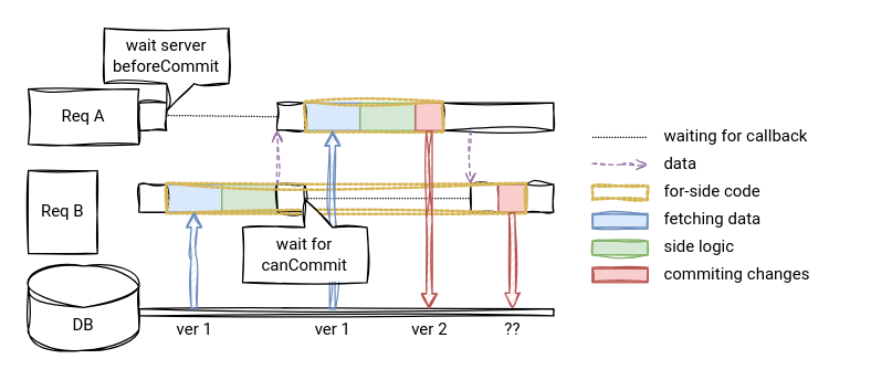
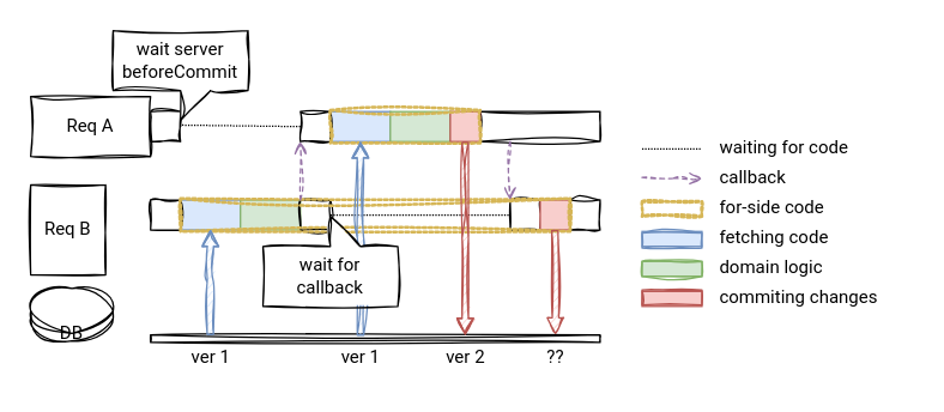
  <mxCell id="0" />
  <mxCell id="1" parent="0" />
  <mxCell id="2" value="" style="rounded=0;whiteSpace=wrap;html=1;strokeColor=default;align=center;verticalAlign=middle;fontFamily=Roboto;fontSource=https%3A%2F%2Ffonts.googleapis.com%2Fcss%3Ffamily%3DRoboto;fontSize=12;fontColor=default;labelBackgroundColor=default;fillColor=default;sketch=1;curveFitting=1;jiggle=2;" vertex="1" parent="1"><mxGeometry x="380" y="133" width="20" height="20" as="geometry" /></mxCell>
  <mxCell id="3" style="edgeStyle=orthogonalEdgeStyle;rounded=0;orthogonalLoop=1;jettySize=auto;html=1;exitX=1;exitY=0.5;exitDx=0;exitDy=0;dashed=1;strokeColor=default;align=center;verticalAlign=middle;fontFamily=Roboto;fontSource=https%3A%2F%2Ffonts.googleapis.com%2Fcss%3Ffamily%3DRoboto;fontSize=12;fontColor=default;labelBackgroundColor=default;endArrow=none;endFill=0;dashPattern=1 1;entryX=0;entryY=0.5;entryDx=0;entryDy=0;" edge="1" parent="1" source="9" target="14"><mxGeometry relative="1" as="geometry" /></mxCell>
  <mxCell id="4" value="Req B" style="rounded=0;whiteSpace=wrap;html=1;strokeColor=default;align=center;verticalAlign=middle;fontFamily=Roboto;fontSource=https%3A%2F%2Ffonts.googleapis.com%2Fcss%3Ffamily%3DRoboto;fontSize=12;fontColor=default;fillColor=default;sketch=1;curveFitting=1;jiggle=2;" vertex="1" parent="1"><mxGeometry x="20" y="123" width="50" height="60" as="geometry" /></mxCell>
- <mxCell id="5" value="DB" style="shape=cylinder3;whiteSpace=wrap;html=1;boundedLbl=1;backgroundOutline=1;size=15;rounded=0;strokeColor=default;align=center;verticalAlign=middle;fontFamily=Roboto;fontSource=https%3A%2F%2Ffonts.googleapis.com%2Fcss%3Ffamily%3DRoboto;fontSize=12;fontColor=default;fillColor=default;sketch=1;curveFitting=1;jiggle=2;" vertex="1" parent="1"><mxGeometry x="20" y="192" width="80" height="61" as="geometry" /></mxCell>
+ <mxCell id="5" value="DB" style="shape=cylinder3;whiteSpace=wrap;html=1;boundedLbl=1;backgroundOutline=1;size=15;rounded=0;strokeColor=default;align=center;verticalAlign=middle;fontFamily=Roboto;fontSource=https%3A%2F%2Ffonts.googleapis.com%2Fcss%3Ffamily%3DRoboto;fontSize=12;fontColor=default;fillColor=default;sketch=1;curveFitting=1;jiggle=2;" vertex="1" parent="1"><mxGeometry x="20" y="192" width="55" height="35" as="geometry" /></mxCell>
  <mxCell id="6" value="Req A" style="rounded=0;whiteSpace=wrap;html=1;strokeColor=default;align=center;verticalAlign=middle;fontFamily=Roboto;fontSource=https%3A%2F%2Ffonts.googleapis.com%2Fcss%3Ffamily%3DRoboto;fontSize=12;fontColor=default;fillColor=default;sketch=1;curveFitting=1;jiggle=2;" vertex="1" parent="1"><mxGeometry x="20" y="64" width="80" height="40" as="geometry" /></mxCell>
  <mxCell id="7" value="" style="rounded=0;whiteSpace=wrap;html=1;strokeColor=#6c8ebf;align=center;verticalAlign=middle;fontFamily=Roboto;fontSource=https%3A%2F%2Ffonts.googleapis.com%2Fcss%3Ffamily%3DRoboto;fontSize=12;labelBackgroundColor=default;fillColor=#dae8fc;fillStyle=solid;" vertex="1" parent="1"><mxGeometry x="120" y="133" width="40" height="20" as="geometry" /></mxCell>
  <mxCell id="8" value="" style="rounded=0;whiteSpace=wrap;html=1;strokeColor=#82b366;align=center;verticalAlign=middle;fontFamily=Roboto;fontSource=https%3A%2F%2Ffonts.googleapis.com%2Fcss%3Ffamily%3DRoboto;fontSize=12;labelBackgroundColor=default;fillColor=#d5e8d4;" vertex="1" parent="1"><mxGeometry x="160" y="133" width="40" height="20" as="geometry" /></mxCell>
  <mxCell id="9" value="" style="rounded=0;whiteSpace=wrap;html=1;strokeColor=default;align=center;verticalAlign=middle;fontFamily=Roboto;fontSource=https%3A%2F%2Ffonts.googleapis.com%2Fcss%3Ffamily%3DRoboto;fontSize=12;fontColor=default;labelBackgroundColor=default;fillColor=none;sketch=1;curveFitting=1;jiggle=2;" vertex="1" parent="1"><mxGeometry x="200" y="133" width="20" height="20" as="geometry" /></mxCell>
  <mxCell id="10" value="" style="rounded=0;whiteSpace=wrap;html=1;strokeColor=#6c8ebf;align=center;verticalAlign=middle;fontFamily=Roboto;fontSource=https%3A%2F%2Ffonts.googleapis.com%2Fcss%3Ffamily%3DRoboto;fontSize=12;labelBackgroundColor=default;fillColor=#dae8fc;" vertex="1" parent="1"><mxGeometry x="220" y="74" width="40" height="20" as="geometry" /></mxCell>
  <mxCell id="11" value="" style="rounded=0;whiteSpace=wrap;html=1;strokeColor=#82b366;align=center;verticalAlign=middle;fontFamily=Roboto;fontSource=https%3A%2F%2Ffonts.googleapis.com%2Fcss%3Ffamily%3DRoboto;fontSize=12;labelBackgroundColor=default;fillColor=#d5e8d4;" vertex="1" parent="1"><mxGeometry x="260" y="74" width="40" height="20" as="geometry" /></mxCell>
  <mxCell id="12" value="" style="rounded=0;whiteSpace=wrap;html=1;strokeColor=default;align=center;verticalAlign=middle;fontFamily=Roboto;fontSource=https%3A%2F%2Ffonts.googleapis.com%2Fcss%3Ffamily%3DRoboto;fontSize=12;fontColor=default;labelBackgroundColor=default;fillColor=default;sketch=1;curveFitting=1;jiggle=2;" vertex="1" parent="1"><mxGeometry x="320" y="74" width="80" height="20" as="geometry" /></mxCell>
  <mxCell id="13" value="" style="rounded=0;whiteSpace=wrap;html=1;strokeColor=#b85450;align=center;verticalAlign=middle;fontFamily=Roboto;fontSource=https%3A%2F%2Ffonts.googleapis.com%2Fcss%3Ffamily%3DRoboto;fontSize=12;labelBackgroundColor=default;fillColor=#f8cecc;" vertex="1" parent="1"><mxGeometry x="300" y="74" width="20" height="20" as="geometry" /></mxCell>
  <mxCell id="14" value="" style="rounded=0;whiteSpace=wrap;html=1;align=center;verticalAlign=middle;fontFamily=Roboto;fontSource=https%3A%2F%2Ffonts.googleapis.com%2Fcss%3Ffamily%3DRoboto;fontSize=12;labelBackgroundColor=default;sketch=1;curveFitting=1;jiggle=2;" vertex="1" parent="1"><mxGeometry x="340" y="133" width="20" height="20" as="geometry" /></mxCell>
  <mxCell id="15" value="" style="rounded=0;whiteSpace=wrap;html=1;strokeColor=#b85450;align=center;verticalAlign=middle;fontFamily=Roboto;fontSource=https%3A%2F%2Ffonts.googleapis.com%2Fcss%3Ffamily%3DRoboto;fontSize=12;labelBackgroundColor=default;fillColor=#f8cecc;" vertex="1" parent="1"><mxGeometry x="360" y="133" width="20" height="20" as="geometry" /></mxCell>
  <mxCell id="16" value="" style="rounded=0;whiteSpace=wrap;html=1;strokeColor=default;align=center;verticalAlign=middle;fontFamily=Roboto;fontSource=https%3A%2F%2Ffonts.googleapis.com%2Fcss%3Ffamily%3DRoboto;fontSize=12;fontColor=default;labelBackgroundColor=default;fillColor=default;sketch=1;curveFitting=1;jiggle=2;" vertex="1" parent="1"><mxGeometry x="100" y="223" width="300" height="5" as="geometry" /></mxCell>
  <mxCell id="17" style="edgeStyle=orthogonalEdgeStyle;rounded=0;orthogonalLoop=1;jettySize=auto;html=1;dashed=1;strokeColor=#9673a6;align=center;verticalAlign=middle;fontFamily=Roboto;fontSource=https%3A%2F%2Ffonts.googleapis.com%2Fcss%3Ffamily%3DRoboto;fontSize=12;fontColor=default;labelBackgroundColor=default;endArrow=open;endFill=0;fillColor=#e1d5e7;strokeWidth=1;sketch=1;curveFitting=1;jiggle=2;" edge="1" parent="1"><mxGeometry relative="1" as="geometry"><mxPoint x="468" y="118.74" as="targetPoint" /><mxPoint x="428" y="118" as="sourcePoint" /></mxGeometry></mxCell>
  <mxCell id="18" style="edgeStyle=orthogonalEdgeStyle;rounded=0;orthogonalLoop=1;jettySize=auto;html=1;dashed=1;strokeColor=default;align=center;verticalAlign=middle;fontFamily=Roboto;fontSource=https%3A%2F%2Ffonts.googleapis.com%2Fcss%3Ffamily%3DRoboto;fontSize=12;fontColor=default;labelBackgroundColor=default;endArrow=none;endFill=0;dashPattern=1 1;" edge="1" parent="1"><mxGeometry relative="1" as="geometry"><mxPoint x="468" y="99" as="targetPoint" /><mxPoint x="428" y="99" as="sourcePoint" /><Array as="points"><mxPoint x="458" y="99" /><mxPoint x="458" y="99" /></Array></mxGeometry></mxCell>
  <mxCell id="19" value="" style="rounded=0;whiteSpace=wrap;html=1;strokeColor=#6c8ebf;align=center;verticalAlign=middle;fontFamily=Roboto;fontSource=https%3A%2F%2Ffonts.googleapis.com%2Fcss%3Ffamily%3DRoboto;fontSize=12;labelBackgroundColor=default;fillColor=#dae8fc;fillStyle=solid;strokeWidth=1;perimeterSpacing=0;" vertex="1" parent="1"><mxGeometry x="428" y="154" width="40" height="10" as="geometry" /></mxCell>
  <mxCell id="20" value="" style="rounded=0;whiteSpace=wrap;html=1;strokeColor=#82b366;align=center;verticalAlign=middle;fontFamily=Roboto;fontSource=https%3A%2F%2Ffonts.googleapis.com%2Fcss%3Ffamily%3DRoboto;fontSize=12;labelBackgroundColor=default;fillColor=#d5e8d4;fillStyle=solid;" vertex="1" parent="1"><mxGeometry x="428" y="174" width="40" height="10" as="geometry" /></mxCell>
  <mxCell id="21" value="" style="rounded=0;whiteSpace=wrap;html=1;strokeColor=#b85450;align=center;verticalAlign=middle;fontFamily=Roboto;fontSource=https%3A%2F%2Ffonts.googleapis.com%2Fcss%3Ffamily%3DRoboto;fontSize=12;labelBackgroundColor=default;fillColor=#f8cecc;fillStyle=solid;" vertex="1" parent="1"><mxGeometry x="428" y="194" width="40" height="10" as="geometry" /></mxCell>
- <mxCell id="22" value="waiting for callback" style="text;html=1;align=left;verticalAlign=middle;resizable=0;points=[];autosize=1;strokeColor=none;fillColor=none;fontFamily=Roboto;fontSource=https%3A%2F%2Ffonts.googleapis.com%2Fcss%3Ffamily%3DRoboto;fontSize=12;fontColor=default;labelBackgroundColor=default;sketch=1;curveFitting=1;jiggle=2;" vertex="1" parent="1"><mxGeometry x="478" y="83" width="130" height="30" as="geometry" /></mxCell>
- <mxCell id="23" value="data" style="text;html=1;align=left;verticalAlign=middle;resizable=0;points=[];autosize=1;strokeColor=none;fillColor=none;fontFamily=Roboto;fontSource=https%3A%2F%2Ffonts.googleapis.com%2Fcss%3Ffamily%3DRoboto;fontSize=12;fontColor=default;labelBackgroundColor=default;sketch=1;curveFitting=1;jiggle=2;" vertex="1" parent="1"><mxGeometry x="478" y="103" width="70" height="30" as="geometry" /></mxCell>
- <mxCell id="24" value="fetching data" style="text;html=1;align=left;verticalAlign=middle;resizable=0;points=[];autosize=1;strokeColor=none;fillColor=none;fontFamily=Roboto;fontSource=https%3A%2F%2Ffonts.googleapis.com%2Fcss%3Ffamily%3DRoboto;fontSize=12;fontColor=default;labelBackgroundColor=default;sketch=1;curveFitting=1;jiggle=2;" vertex="1" parent="1"><mxGeometry x="478" y="143" width="90" height="30" as="geometry" /></mxCell>
+ <mxCell id="22" value="waiting for code" style="text;html=1;align=left;verticalAlign=middle;resizable=0;points=[];autosize=1;strokeColor=none;fillColor=none;fontFamily=Roboto;fontSource=https%3A%2F%2Ffonts.googleapis.com%2Fcss%3Ffamily%3DRoboto;fontSize=12;fontColor=default;labelBackgroundColor=default;sketch=1;curveFitting=1;jiggle=2;" vertex="1" parent="1"><mxGeometry x="478" y="83" width="130" height="30" as="geometry" /></mxCell>
+ <mxCell id="23" value="callback" style="text;html=1;align=left;verticalAlign=middle;resizable=0;points=[];autosize=1;strokeColor=none;fillColor=none;fontFamily=Roboto;fontSource=https%3A%2F%2Ffonts.googleapis.com%2Fcss%3Ffamily%3DRoboto;fontSize=12;fontColor=default;labelBackgroundColor=default;sketch=1;curveFitting=1;jiggle=2;" vertex="1" parent="1"><mxGeometry x="478" y="103" width="70" height="30" as="geometry" /></mxCell>
+ <mxCell id="24" value="fetching code" style="text;html=1;align=left;verticalAlign=middle;resizable=0;points=[];autosize=1;strokeColor=none;fillColor=none;fontFamily=Roboto;fontSource=https%3A%2F%2Ffonts.googleapis.com%2Fcss%3Ffamily%3DRoboto;fontSize=12;fontColor=default;labelBackgroundColor=default;sketch=1;curveFitting=1;jiggle=2;" vertex="1" parent="1"><mxGeometry x="478" y="143" width="90" height="30" as="geometry" /></mxCell>
  <mxCell id="25" value="for-side code" style="text;html=1;align=left;verticalAlign=middle;resizable=0;points=[];autosize=1;strokeColor=none;fillColor=none;fontFamily=Roboto;fontSource=https%3A%2F%2Ffonts.googleapis.com%2Fcss%3Ffamily%3DRoboto;fontSize=12;fontColor=default;labelBackgroundColor=default;sketch=1;curveFitting=1;jiggle=2;" vertex="1" parent="1"><mxGeometry x="478" y="123" width="110" height="30" as="geometry" /></mxCell>
- <mxCell id="26" value="side logic" style="text;html=1;align=left;verticalAlign=middle;resizable=0;points=[];autosize=1;strokeColor=none;fillColor=none;fontFamily=Roboto;fontSource=https%3A%2F%2Ffonts.googleapis.com%2Fcss%3Ffamily%3DRoboto;fontSize=12;fontColor=default;labelBackgroundColor=default;sketch=1;curveFitting=1;jiggle=2;" vertex="1" parent="1"><mxGeometry x="478" y="163" width="90" height="30" as="geometry" /></mxCell>
+ <mxCell id="26" value="domain logic" style="text;html=1;align=left;verticalAlign=middle;resizable=0;points=[];autosize=1;strokeColor=none;fillColor=none;fontFamily=Roboto;fontSource=https%3A%2F%2Ffonts.googleapis.com%2Fcss%3Ffamily%3DRoboto;fontSize=12;fontColor=default;labelBackgroundColor=default;sketch=1;curveFitting=1;jiggle=2;" vertex="1" parent="1"><mxGeometry x="478" y="163" width="90" height="30" as="geometry" /></mxCell>
  <mxCell id="27" value="commiting changes" style="text;html=1;align=left;verticalAlign=middle;resizable=0;points=[];autosize=1;strokeColor=none;fillColor=none;fontFamily=Roboto;fontSource=https%3A%2F%2Ffonts.googleapis.com%2Fcss%3Ffamily%3DRoboto;fontSize=12;fontColor=default;labelBackgroundColor=default;sketch=1;curveFitting=1;jiggle=2;" vertex="1" parent="1"><mxGeometry x="478" y="183" width="130" height="30" as="geometry" /></mxCell>
  <mxCell id="28" value="" style="rounded=0;whiteSpace=wrap;html=1;strokeColor=default;align=center;verticalAlign=middle;fontFamily=Roboto;fontSource=https%3A%2F%2Ffonts.googleapis.com%2Fcss%3Ffamily%3DRoboto;fontSize=12;fontColor=default;labelBackgroundColor=default;fillColor=default;sketch=1;curveFitting=1;jiggle=2;" vertex="1" parent="1"><mxGeometry x="100" y="133" width="20" height="20" as="geometry" /></mxCell>
  <mxCell id="29" value="" style="rounded=0;whiteSpace=wrap;html=1;strokeColor=default;align=center;verticalAlign=middle;fontFamily=Roboto;fontSource=https%3A%2F%2Ffonts.googleapis.com%2Fcss%3Ffamily%3DRoboto;fontSize=12;fontColor=default;labelBackgroundColor=default;fillColor=default;sketch=1;curveFitting=1;jiggle=2;" vertex="1" parent="1"><mxGeometry x="200" y="74" width="20" height="20" as="geometry" /></mxCell>
  <mxCell id="30" value="" style="rounded=0;whiteSpace=wrap;html=1;strokeColor=default;align=center;verticalAlign=middle;fontFamily=Roboto;fontSource=https%3A%2F%2Ffonts.googleapis.com%2Fcss%3Ffamily%3DRoboto;fontSize=12;fontColor=default;labelBackgroundColor=default;fillColor=default;sketch=1;curveFitting=1;jiggle=2;" vertex="1" parent="1"><mxGeometry x="100" y="74" width="20" height="20" as="geometry" /></mxCell>
  <mxCell id="31" value="" style="rounded=0;whiteSpace=wrap;html=1;strokeColor=#d6b656;align=center;verticalAlign=middle;fontFamily=Roboto;fontSource=https%3A%2F%2Ffonts.googleapis.com%2Fcss%3Ffamily%3DRoboto;fontSize=12;labelBackgroundColor=default;fillColor=none;strokeWidth=2;dashed=1;dashPattern=1 1;sketch=1;curveFitting=1;jiggle=2;" vertex="1" parent="1"><mxGeometry x="120" y="132" width="260" height="22" as="geometry" /></mxCell>
  <mxCell id="32" value="" style="shape=flexArrow;endArrow=classic;html=1;rounded=0;strokeColor=#6c8ebf;align=center;verticalAlign=middle;fontFamily=Roboto;fontSource=https%3A%2F%2Ffonts.googleapis.com%2Fcss%3Ffamily%3DRoboto;fontSize=12;fontColor=default;labelBackgroundColor=default;edgeStyle=orthogonalEdgeStyle;entryX=0.5;entryY=1;entryDx=0;entryDy=0;endWidth=5.725;endSize=3.167;width=4.231;exitX=0.133;exitY=0.022;exitDx=0;exitDy=0;exitPerimeter=0;fillColor=#dae8fc;sketch=1;curveFitting=1;jiggle=2;" edge="1" parent="1" source="16" target="7"><mxGeometry width="50" height="50" relative="1" as="geometry"><mxPoint x="140" y="243" as="sourcePoint" /><mxPoint x="139.76" y="183" as="targetPoint" /><Array as="points" /></mxGeometry></mxCell>
  <mxCell id="33" value="" style="shape=flexArrow;endArrow=classic;html=1;rounded=0;strokeColor=#b85450;align=center;verticalAlign=middle;fontFamily=Roboto;fontSource=https%3A%2F%2Ffonts.googleapis.com%2Fcss%3Ffamily%3DRoboto;fontSize=12;fontColor=default;labelBackgroundColor=default;edgeStyle=orthogonalEdgeStyle;endWidth=5.725;endSize=3.167;width=4.231;exitX=0.111;exitY=0.09;exitDx=0;exitDy=0;exitPerimeter=0;fillColor=#f8cecc;entryX=0.901;entryY=-0.089;entryDx=0;entryDy=0;entryPerimeter=0;sketch=1;curveFitting=1;jiggle=2;" edge="1" parent="1" target="16"><mxGeometry width="50" height="50" relative="1" as="geometry"><mxPoint x="369.8" y="153" as="sourcePoint" /><mxPoint x="370" y="223" as="targetPoint" /></mxGeometry></mxCell>
  <mxCell id="34" style="edgeStyle=orthogonalEdgeStyle;rounded=0;orthogonalLoop=1;jettySize=auto;html=1;exitX=0;exitY=0;exitDx=0;exitDy=0;dashed=1;strokeColor=#9673a6;align=center;verticalAlign=middle;fontFamily=Roboto;fontSource=https%3A%2F%2Ffonts.googleapis.com%2Fcss%3Ffamily%3DRoboto;fontSize=12;fontColor=default;labelBackgroundColor=default;endArrow=open;endFill=0;fillColor=#e1d5e7;entryX=0;entryY=1;entryDx=0;entryDy=0;sketch=1;curveFitting=1;jiggle=2;" edge="1" parent="1" source="9" target="29"><mxGeometry relative="1" as="geometry"><mxPoint x="200" y="-7" as="targetPoint" /></mxGeometry></mxCell>
  <mxCell id="35" style="edgeStyle=orthogonalEdgeStyle;rounded=0;orthogonalLoop=1;jettySize=auto;html=1;exitX=0.25;exitY=1;exitDx=0;exitDy=0;dashed=1;strokeColor=#9673a6;align=center;verticalAlign=middle;fontFamily=Roboto;fontSource=https%3A%2F%2Ffonts.googleapis.com%2Fcss%3Ffamily%3DRoboto;fontSize=12;fontColor=default;labelBackgroundColor=default;endArrow=open;endFill=0;entryX=0;entryY=0;entryDx=0;entryDy=0;fillColor=#e1d5e7;strokeWidth=1;sketch=1;curveFitting=1;jiggle=2;" edge="1" parent="1" source="12" target="14"><mxGeometry relative="1" as="geometry"><mxPoint x="340" y="213" as="targetPoint" /></mxGeometry></mxCell>
  <mxCell id="36" value="" style="rounded=0;whiteSpace=wrap;html=1;strokeColor=#d6b656;align=center;verticalAlign=middle;fontFamily=Roboto;fontSource=https%3A%2F%2Ffonts.googleapis.com%2Fcss%3Ffamily%3DRoboto;fontSize=12;labelBackgroundColor=default;fillColor=none;strokeWidth=2;dashed=1;dashPattern=1 1;sketch=1;curveFitting=1;jiggle=2;" vertex="1" parent="1"><mxGeometry x="220" y="73" width="100" height="22" as="geometry" /></mxCell>
  <mxCell id="37" value="" style="shape=flexArrow;endArrow=classic;html=1;rounded=0;strokeColor=#b85450;align=center;verticalAlign=middle;fontFamily=Roboto;fontSource=https%3A%2F%2Ffonts.googleapis.com%2Fcss%3Ffamily%3DRoboto;fontSize=12;fontColor=default;labelBackgroundColor=default;edgeStyle=orthogonalEdgeStyle;endWidth=5.725;endSize=3.167;width=4.231;exitX=0.5;exitY=1;exitDx=0;exitDy=0;fillColor=#f8cecc;sketch=1;curveFitting=1;jiggle=2;" edge="1" parent="1" source="13"><mxGeometry width="50" height="50" relative="1" as="geometry"><mxPoint x="310" y="123" as="sourcePoint" /><mxPoint x="310" y="223" as="targetPoint" /></mxGeometry></mxCell>
  <mxCell id="38" value="" style="shape=flexArrow;endArrow=classic;html=1;rounded=0;strokeColor=#6c8ebf;align=center;verticalAlign=middle;fontFamily=Roboto;fontSource=https%3A%2F%2Ffonts.googleapis.com%2Fcss%3Ffamily%3DRoboto;fontSize=12;fontColor=default;labelBackgroundColor=default;edgeStyle=orthogonalEdgeStyle;entryX=0.5;entryY=1;entryDx=0;entryDy=0;endWidth=5.725;endSize=3.167;width=4.231;exitX=0.467;exitY=0.133;exitDx=0;exitDy=0;exitPerimeter=0;fillColor=#dae8fc;sketch=1;curveFitting=1;jiggle=2;" edge="1" parent="1" source="16" target="10"><mxGeometry width="50" height="50" relative="1" as="geometry"><mxPoint x="240" y="233" as="sourcePoint" /><mxPoint x="239.76" y="103" as="targetPoint" /><Array as="points" /></mxGeometry></mxCell>
- <mxCell id="39" value="&lt;div&gt;wait for&lt;/div&gt;&lt;div&gt;canCommit&lt;br&gt;&lt;/div&gt;" style="shape=callout;whiteSpace=wrap;html=1;perimeter=calloutPerimeter;rounded=0;strokeColor=default;align=center;verticalAlign=middle;fontFamily=Roboto;fontSource=https%3A%2F%2Ffonts.googleapis.com%2Fcss%3Ffamily%3DRoboto;fontSize=12;fontColor=default;labelBackgroundColor=default;fillColor=default;flipH=0;flipV=1;position2=0.5;size=20;position=0.5;sketch=1;curveFitting=1;jiggle=2;" vertex="1" parent="1"><mxGeometry x="175" y="144" width="90" height="60" as="geometry" /></mxCell>
+ <mxCell id="39" value="&lt;div&gt;wait for&lt;/div&gt;&lt;div&gt;callback&lt;br&gt;&lt;/div&gt;" style="shape=callout;whiteSpace=wrap;html=1;perimeter=calloutPerimeter;rounded=0;strokeColor=default;align=center;verticalAlign=middle;fontFamily=Roboto;fontSource=https%3A%2F%2Ffonts.googleapis.com%2Fcss%3Ffamily%3DRoboto;fontSize=12;fontColor=default;labelBackgroundColor=default;fillColor=default;flipH=0;flipV=1;position2=0.5;size=20;position=0.5;sketch=1;curveFitting=1;jiggle=2;" vertex="1" parent="1"><mxGeometry x="175" y="144" width="90" height="60" as="geometry" /></mxCell>
  <mxCell id="40" value="" style="rounded=0;whiteSpace=wrap;html=1;strokeColor=#d6b656;align=center;verticalAlign=middle;fontFamily=Roboto;fontSource=https%3A%2F%2Ffonts.googleapis.com%2Fcss%3Ffamily%3DRoboto;fontSize=12;labelBackgroundColor=default;fillColor=none;strokeWidth=2;dashed=1;dashPattern=1 1;sketch=1;curveFitting=1;jiggle=2;" vertex="1" parent="1"><mxGeometry x="428" y="134" width="40" height="10" as="geometry" /></mxCell>
  <mxCell id="41" style="edgeStyle=orthogonalEdgeStyle;rounded=0;orthogonalLoop=1;jettySize=auto;html=1;dashed=1;strokeColor=default;align=center;verticalAlign=middle;fontFamily=Roboto;fontSource=https%3A%2F%2Ffonts.googleapis.com%2Fcss%3Ffamily%3DRoboto;fontSize=12;fontColor=default;labelBackgroundColor=default;endArrow=none;endFill=0;dashPattern=1 1;exitX=1;exitY=0.5;exitDx=0;exitDy=0;entryX=0;entryY=0.5;entryDx=0;entryDy=0;" edge="1" parent="1" source="30" target="29"><mxGeometry relative="1" as="geometry"><mxPoint x="165" y="83" as="targetPoint" /><mxPoint x="125" y="83" as="sourcePoint" /><Array as="points"><mxPoint x="120" y="83" /><mxPoint x="200" y="83" /></Array></mxGeometry></mxCell>
  <mxCell id="42" value="" style="rounded=0;whiteSpace=wrap;html=1;strokeColor=#b85450;align=center;verticalAlign=middle;fontFamily=Roboto;fontSource=https%3A%2F%2Ffonts.googleapis.com%2Fcss%3Ffamily%3DRoboto;fontSize=12;labelBackgroundColor=default;fillColor=none;sketch=1;curveFitting=1;jiggle=2;fillStyle=auto;" vertex="1" parent="1"><mxGeometry x="428" y="193" width="40" height="10" as="geometry" /></mxCell>
  <mxCell id="43" value="" style="rounded=0;whiteSpace=wrap;html=1;strokeColor=#6c8ebf;align=center;verticalAlign=middle;fontFamily=Roboto;fontSource=https%3A%2F%2Ffonts.googleapis.com%2Fcss%3Ffamily%3DRoboto;fontSize=12;labelBackgroundColor=default;fillColor=none;fillStyle=solid;strokeWidth=1;perimeterSpacing=0;sketch=1;curveFitting=1;jiggle=2;" vertex="1" parent="1"><mxGeometry x="428" y="155" width="40" height="10" as="geometry" /></mxCell>
  <mxCell id="44" value="" style="rounded=0;whiteSpace=wrap;html=1;strokeColor=#82b366;align=center;verticalAlign=middle;fontFamily=Roboto;fontSource=https%3A%2F%2Ffonts.googleapis.com%2Fcss%3Ffamily%3DRoboto;fontSize=12;labelBackgroundColor=default;fillColor=none;fillStyle=solid;sketch=1;curveFitting=1;jiggle=2;" vertex="1" parent="1"><mxGeometry x="428" y="174" width="40" height="10" as="geometry" /></mxCell>
  <mxCell id="45" value="ver 1" style="text;html=1;align=center;verticalAlign=middle;resizable=0;points=[];autosize=1;strokeColor=none;fillColor=none;fontFamily=Roboto;fontSource=https%3A%2F%2Ffonts.googleapis.com%2Fcss%3Ffamily%3DRoboto;fontSize=12;fontColor=default;labelBackgroundColor=default;" vertex="1" parent="1"><mxGeometry x="115" y="223" width="50" height="30" as="geometry" /></mxCell>
  <mxCell id="46" value="ver 1" style="text;html=1;align=center;verticalAlign=middle;resizable=0;points=[];autosize=1;strokeColor=none;fillColor=none;fontFamily=Roboto;fontSource=https%3A%2F%2Ffonts.googleapis.com%2Fcss%3Ffamily%3DRoboto;fontSize=12;fontColor=default;labelBackgroundColor=default;" vertex="1" parent="1"><mxGeometry x="215" y="223" width="50" height="30" as="geometry" /></mxCell>
  <mxCell id="47" value="ver 2" style="text;html=1;align=center;verticalAlign=middle;resizable=0;points=[];autosize=1;strokeColor=none;fillColor=none;fontFamily=Roboto;fontSource=https%3A%2F%2Ffonts.googleapis.com%2Fcss%3Ffamily%3DRoboto;fontSize=12;fontColor=default;labelBackgroundColor=default;" vertex="1" parent="1"><mxGeometry x="285" y="223" width="50" height="30" as="geometry" /></mxCell>
  <mxCell id="48" value="??" style="text;html=1;align=center;verticalAlign=middle;resizable=0;points=[];autosize=1;strokeColor=none;fillColor=none;fontFamily=Roboto;fontSource=https%3A%2F%2Ffonts.googleapis.com%2Fcss%3Ffamily%3DRoboto;fontSize=12;fontColor=default;labelBackgroundColor=default;" vertex="1" parent="1"><mxGeometry x="355" y="223" width="30" height="30" as="geometry" /></mxCell>
  <mxCell id="49" value="&lt;div&gt;wait server&lt;/div&gt;&lt;div&gt;beforeCommit&lt;br&gt;&lt;/div&gt;" style="shape=callout;whiteSpace=wrap;html=1;perimeter=calloutPerimeter;rounded=0;strokeColor=default;align=center;verticalAlign=middle;fontFamily=Roboto;fontSource=https%3A%2F%2Ffonts.googleapis.com%2Fcss%3Ffamily%3DRoboto;fontSize=12;fontColor=default;labelBackgroundColor=default;fillColor=default;flipH=0;flipV=0;position2=0.5;size=20;position=0.5;sketch=1;curveFitting=1;jiggle=2;" vertex="1" parent="1"><mxGeometry x="75" y="20" width="90" height="60" as="geometry" /></mxCell>
